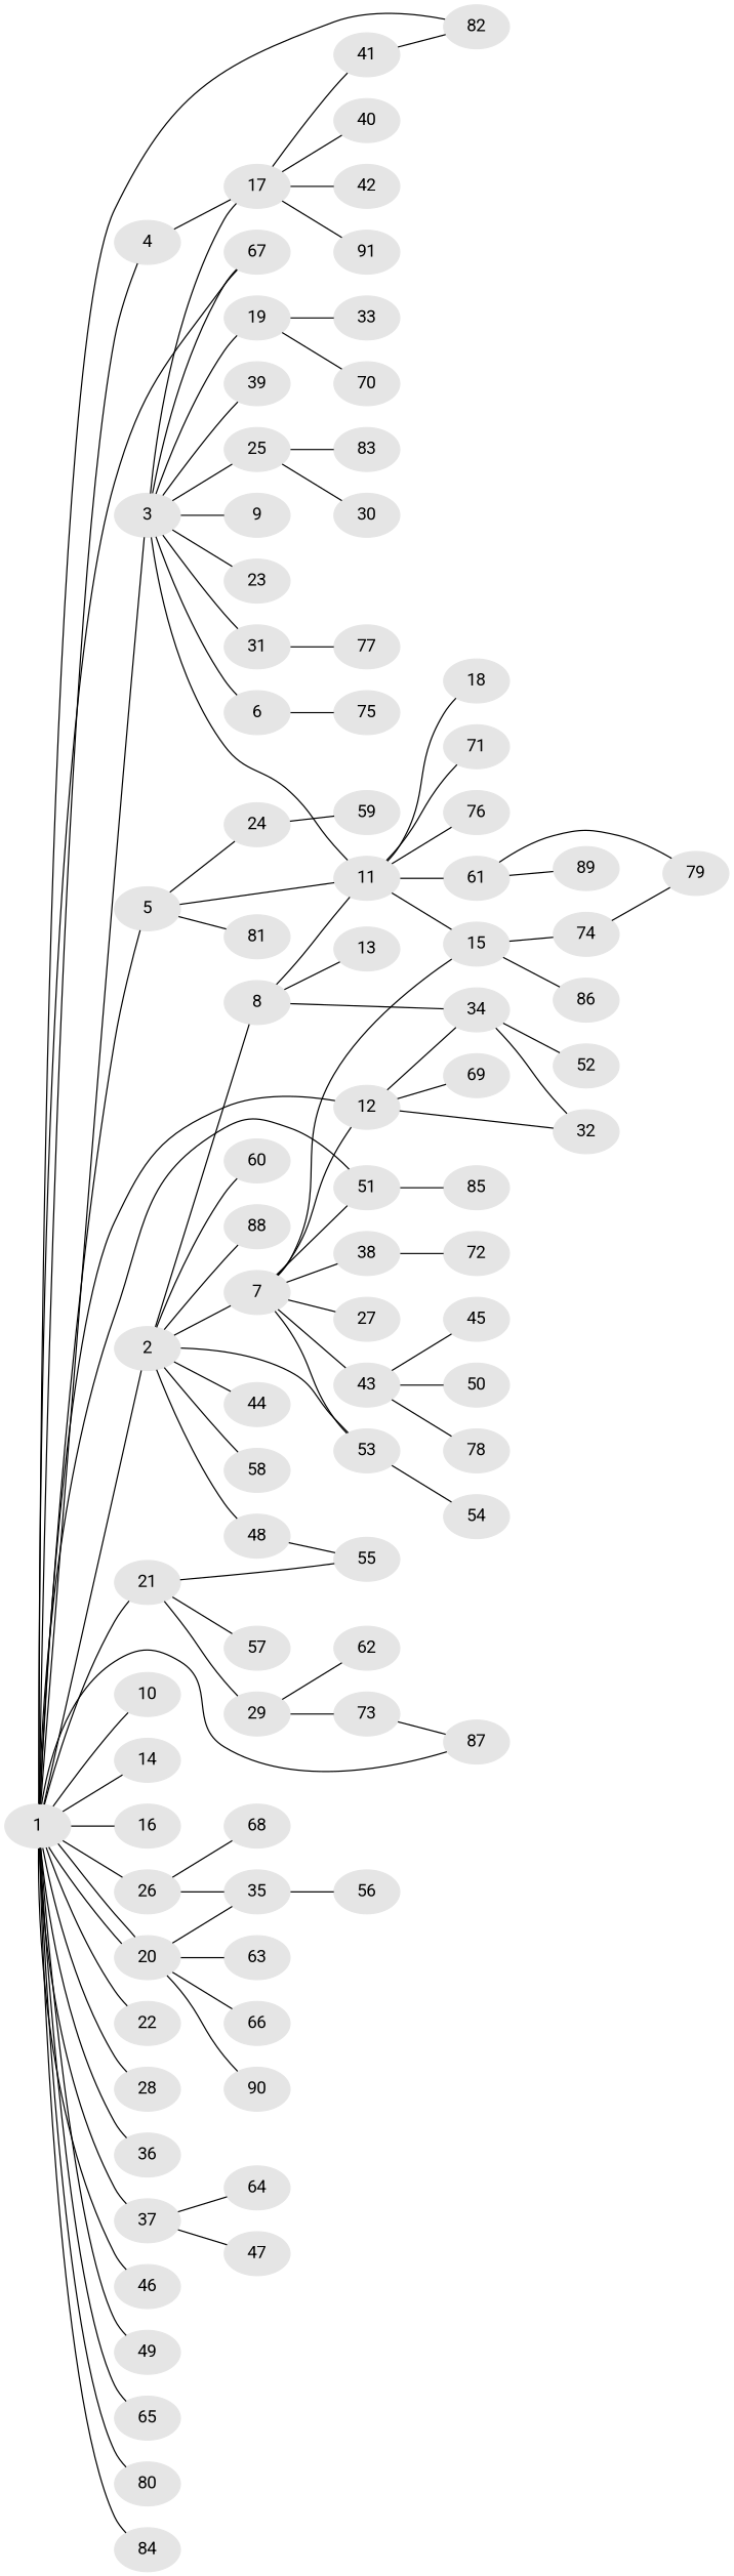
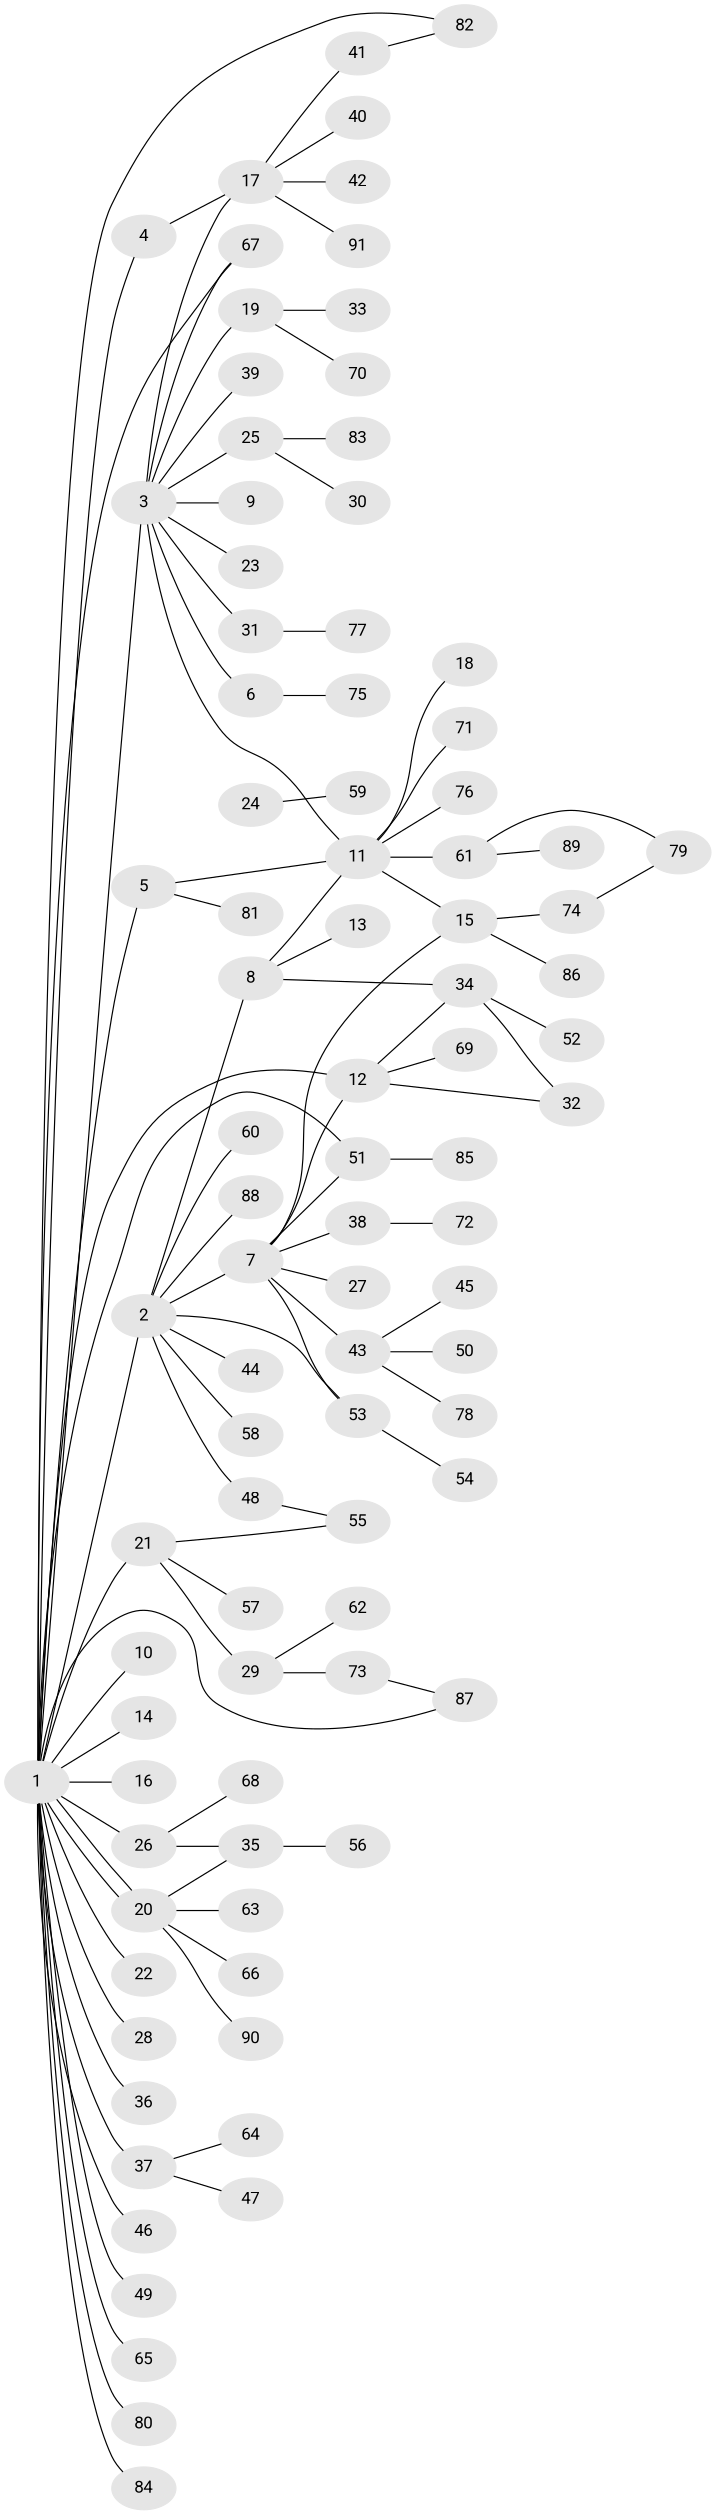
  graph {
    fontname=Roboto
    rankdir=LR
    node [color=gray90 fontname=Roboto style=filled]
    edge [fontname=Roboto]
    1
    2
    3
    4
    5
    10
    12
    14
    16
    20
    21
    22
    26
    28
    36
    37
    46
    49
    51
    65
    67
    80
    82
    84
    87
    7
    8
    44
    48
    53
    58
    60
    88
    6
    9
    11
    17
    19
    23
    25
    31
    39
    24
    81
    34
    32
    69
    35
    63
    66
    90
    29
    55
    57
    68
    47
    64
    85
    15
    27
    38
    43
    13
    54
    75
    18
    61
    71
    76
    40
    41
    42
    91
    33
    70
    30
    83
    77
    59
    74
    86
    72
    45
    50
    78
    52
    79
    89
    56
    62
    73
    1 -- 2
    1 -- 3
    1 -- 4
    1 -- 5
    1 -- 10
    1 -- 12
    1 -- 14
    1 -- 16
    1 -- 20
    1 -- 20
    1 -- 21
    1 -- 22
    1 -- 26
    1 -- 28
    1 -- 36
    1 -- 37
    1 -- 46
    1 -- 49
    1 -- 51
    1 -- 65
    1 -- 67
    1 -- 80
    1 -- 82
    1 -- 84
    1 -- 87
    2 -- 7
    2 -- 8
    2 -- 44
    2 -- 48
    2 -- 53
    2 -- 58
    2 -- 60
    2 -- 88
    3 -- 67
    3 -- 6
    3 -- 9
    3 -- 11
    3 -- 17
    3 -- 19
    3 -- 23
    3 -- 25
    3 -- 31
    3 -- 39
    4 -- 17
    5 -- 11
-   5 -- 24
    5 -- 81
    12 -- 34
    12 -- 32
    12 -- 69
    20 -- 35
    20 -- 63
    20 -- 66
    20 -- 90
    21 -- 29
    21 -- 55
    21 -- 57
    26 -- 35
    26 -- 68
    37 -- 47
    37 -- 64
    51 -- 85
    7 -- 12
    7 -- 51
    7 -- 53
    7 -- 15
    7 -- 27
    7 -- 38
    7 -- 43
    8 -- 11
    8 -- 34
    8 -- 13
    48 -- 55
    53 -- 54
    6 -- 75
    11 -- 15
    11 -- 18
    11 -- 61
    11 -- 71
    11 -- 76
    17 -- 40
    17 -- 41
    17 -- 42
    17 -- 91
    19 -- 33
    19 -- 70
    25 -- 30
    25 -- 83
    31 -- 77
    24 -- 59
    34 -- 32
    34 -- 52
    35 -- 56
    29 -- 62
    29 -- 73
    15 -- 74
    15 -- 86
    38 -- 72
    43 -- 45
    43 -- 50
    43 -- 78
    61 -- 79
    61 -- 89
    41 -- 82
    74 -- 79
    73 -- 87
  }
